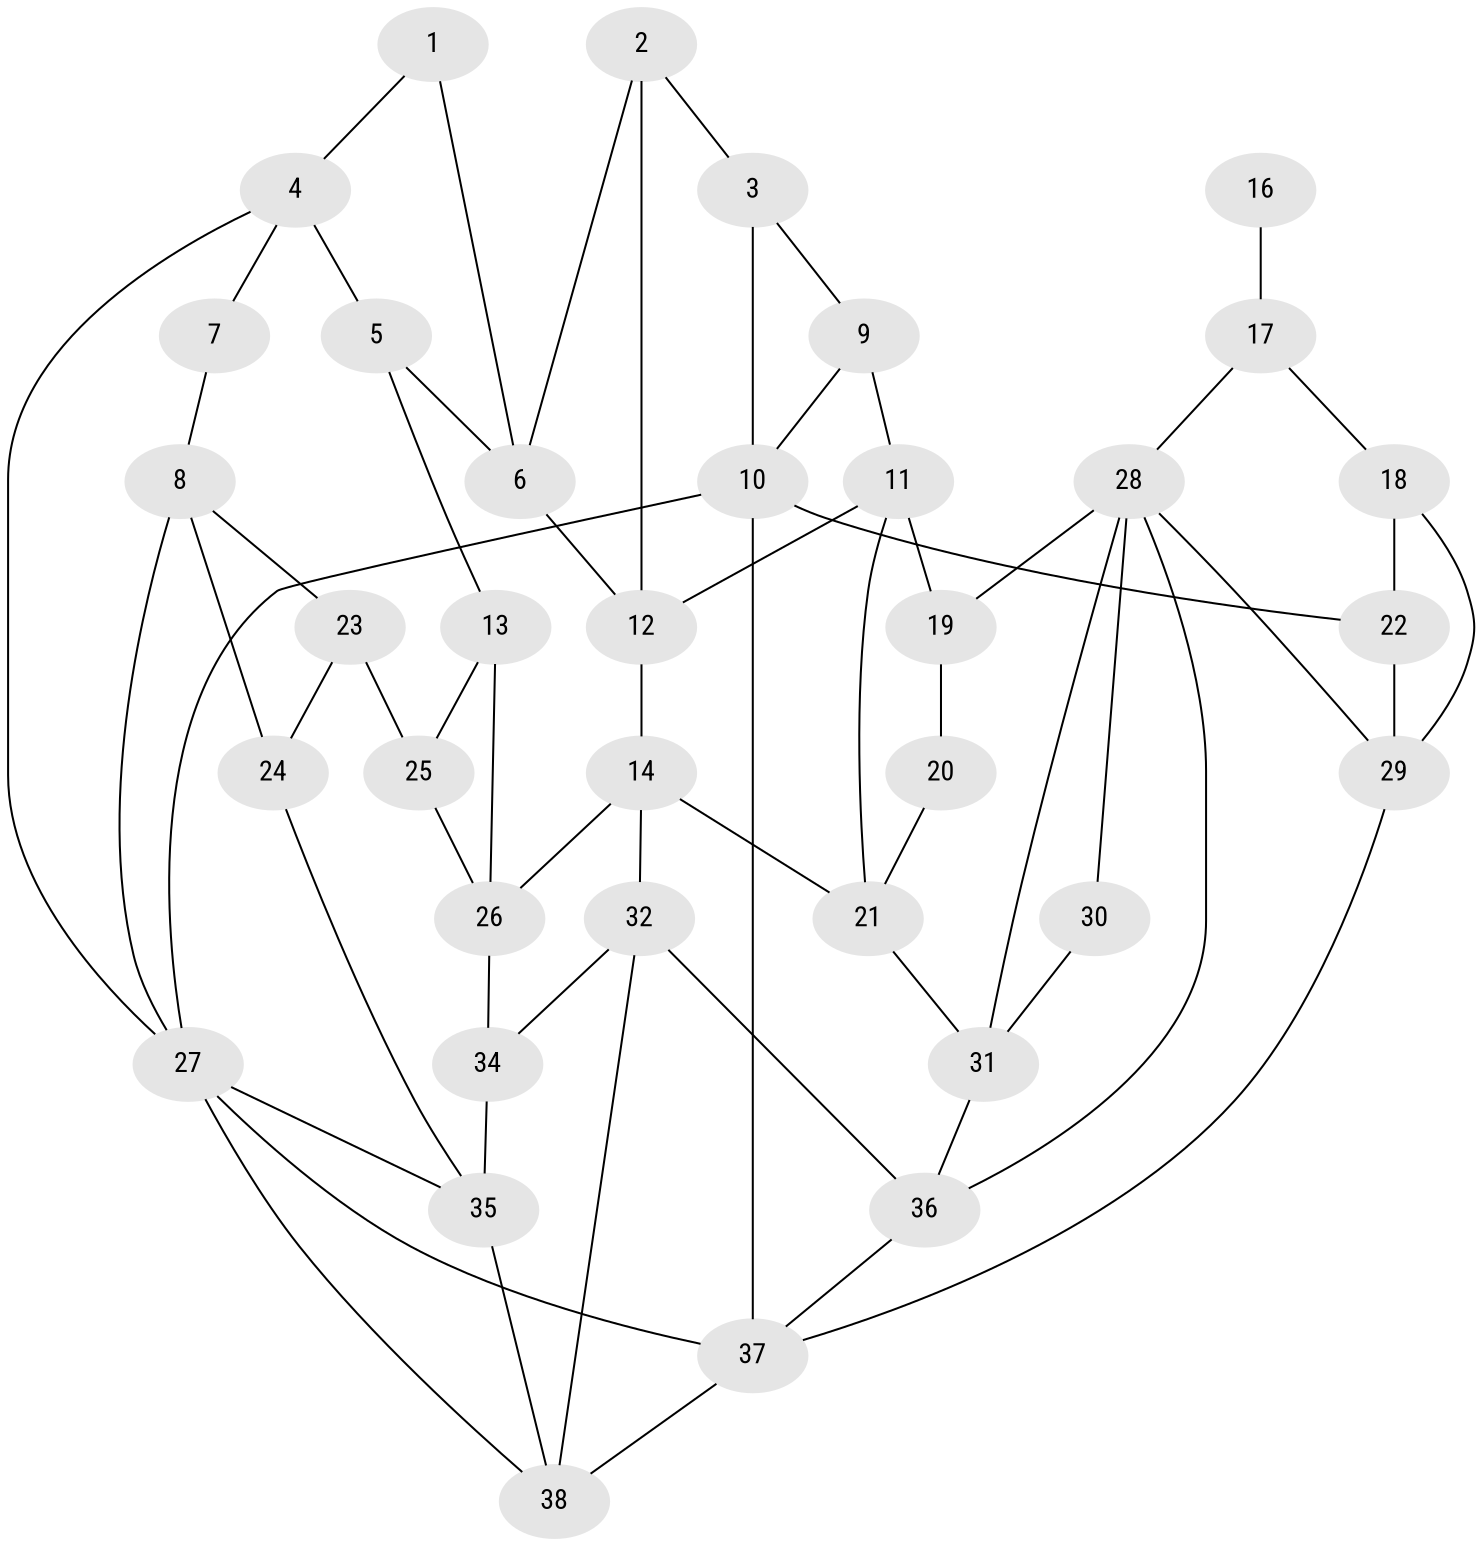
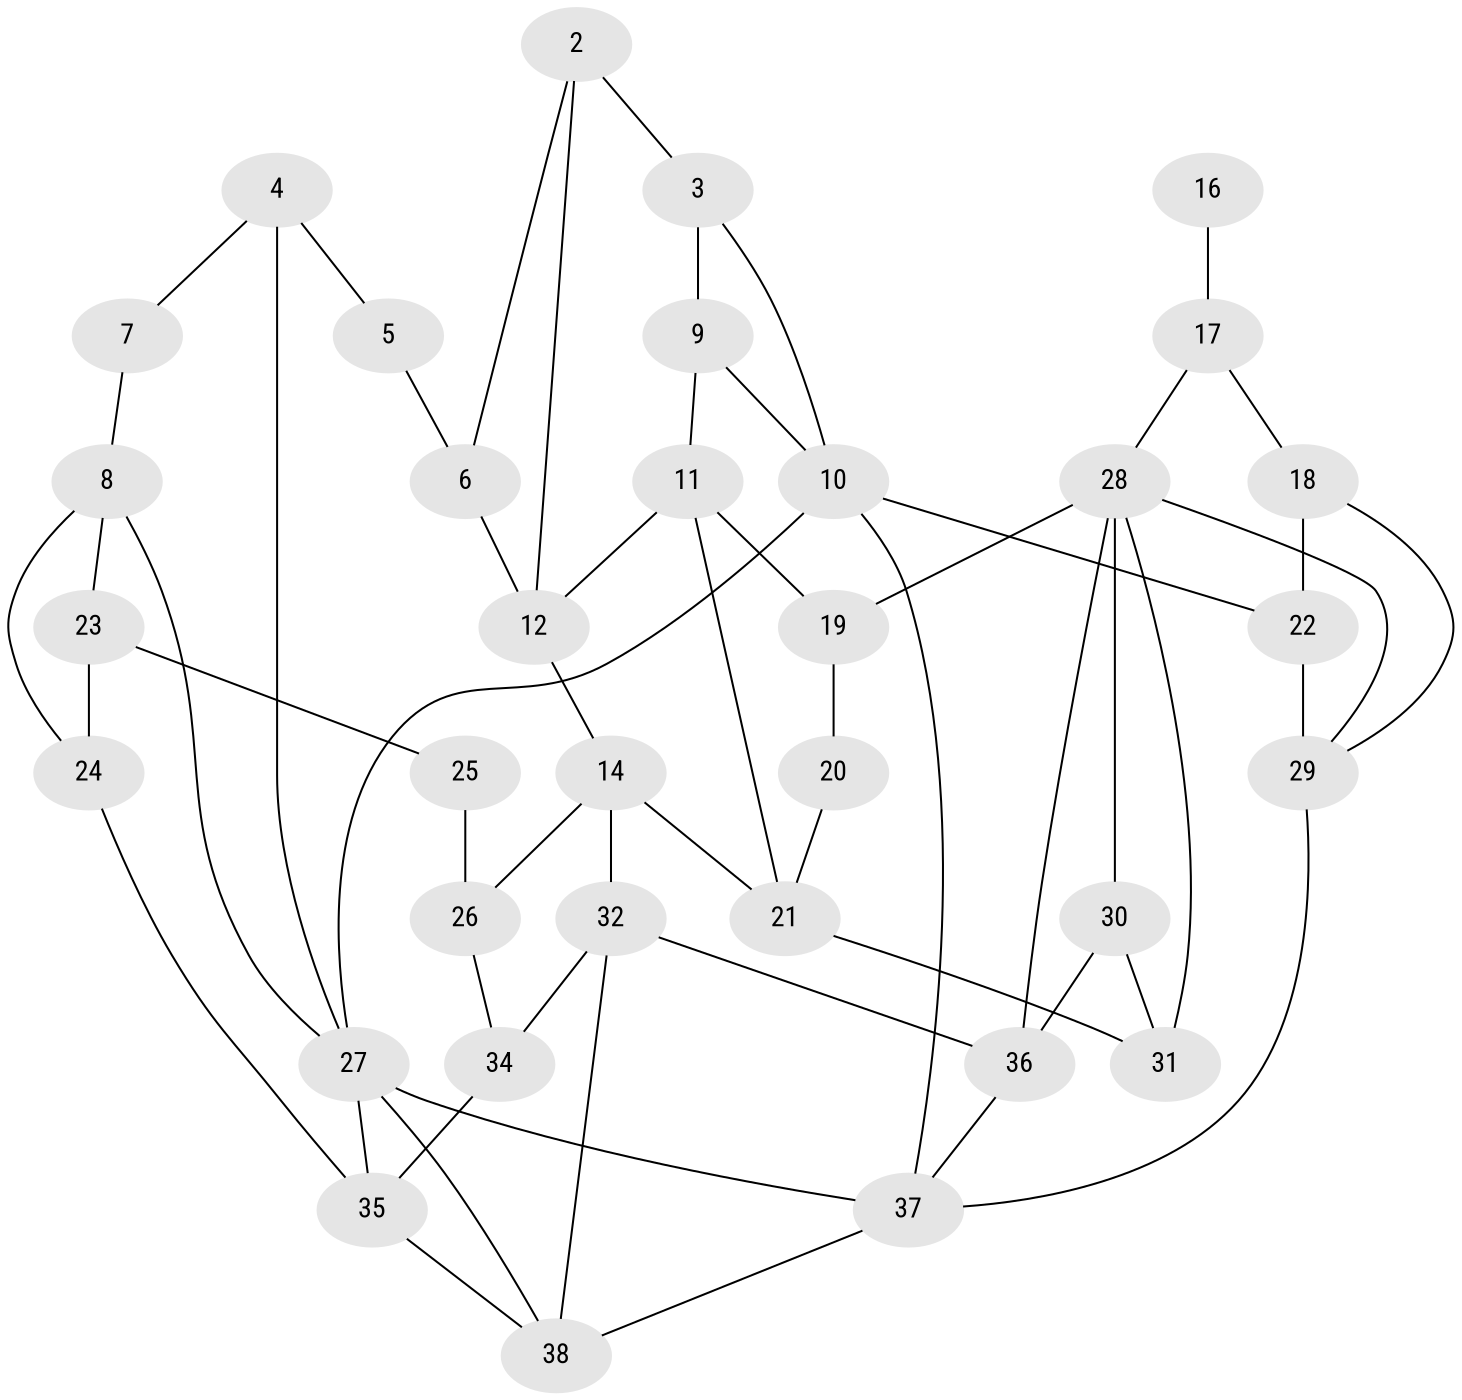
  graph {
    fontname="Roboto Condensed"
    node [color=gray90 fontname="Roboto Condensed" style=filled]
    edge [fontname="Roboto Condensed" weight=1.0]
-   1
    4
    6
    5
    7
    27
    12
    2
    3
    9
    10
    14
    11
    22
    37
-   13
    8
    35
    38
    25
    26
    23
    24
    19
    21
    29
    20
    31
    32
    34
    36
    16
    17
    18
    28
    30
-   1 -- 4
-   1 -- 6
    4 -- 5
    4 -- 7
    4 -- 27
    6 -- 12
    5 -- 6
-   5 -- 13
    7 -- 8
    27 -- 37
    27 -- 35
    27 -- 38
    12 -- 14
    2 -- 6
    2 -- 12
    2 -- 3
    3 -- 9
    3 -- 10
    9 -- 10
    9 -- 11
    10 -- 27
    10 -- 22
    10 -- 37
    14 -- 26
    14 -- 21
    14 -- 32
    11 -- 12
    11 -- 19
    11 -- 21
    22 -- 29 [weight=2.0]
    37 -- 38
-   13 -- 25
-   13 -- 26
    8 -- 27
    8 -- 23
    8 -- 24
    35 -- 38
    25 -- 26
    26 -- 34
    23 -- 25
    23 -- 24
    24 -- 35
    19 -- 20
    21 -- 31
    29 -- 37
    20 -- 21
    32 -- 38
    32 -- 34
    32 -- 36
    34 -- 35
    36 -- 37
    16 -- 17
    17 -- 18
    17 -- 28
    18 -- 22
    18 -- 29
    28 -- 19 [weight=2.0]
    28 -- 29
    28 -- 31
    28 -- 36
    28 -- 30
    30 -- 31 [weight=2.0]
-   31 -- 36
+   30 -- 36
  }
